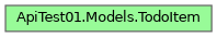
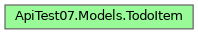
  digraph {
    rankdir=LR
-   n1 [color=grey40 fillcolor=palegreen fontname=Helvetica fontsize=10 height=0.2 label="ApiTest01.Models.TodoItem" shape=box style=filled width=0.4]
+   n1 [color=grey40 fillcolor=palegreen fontname=Helvetica fontsize=10 height=0.2 label="ApiTest07.Models.TodoItem" shape=box style=filled width=0.4]
  }
